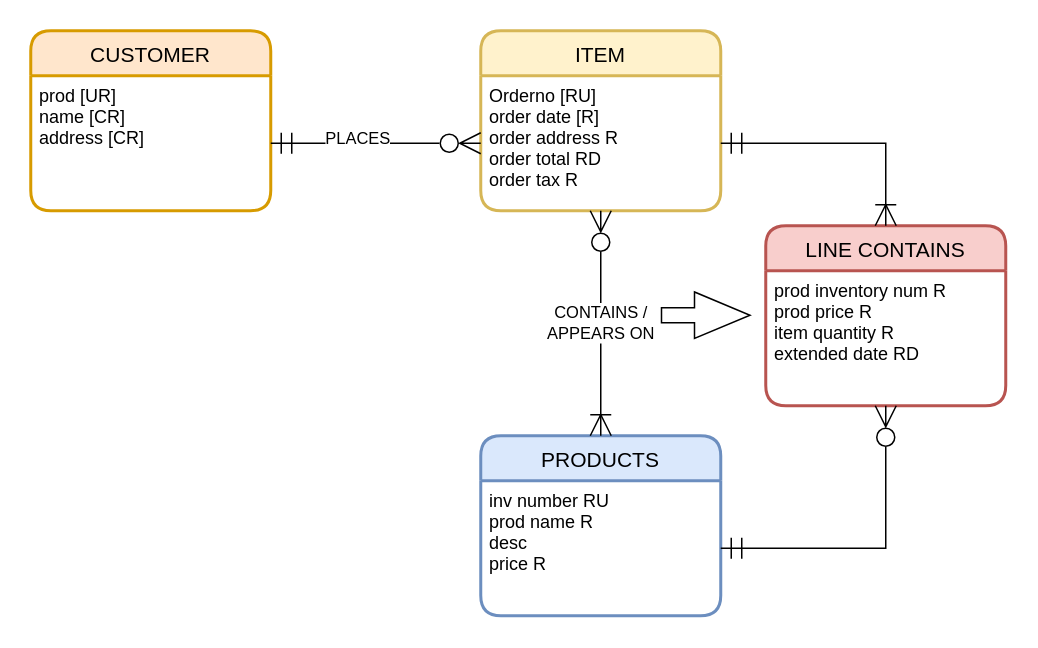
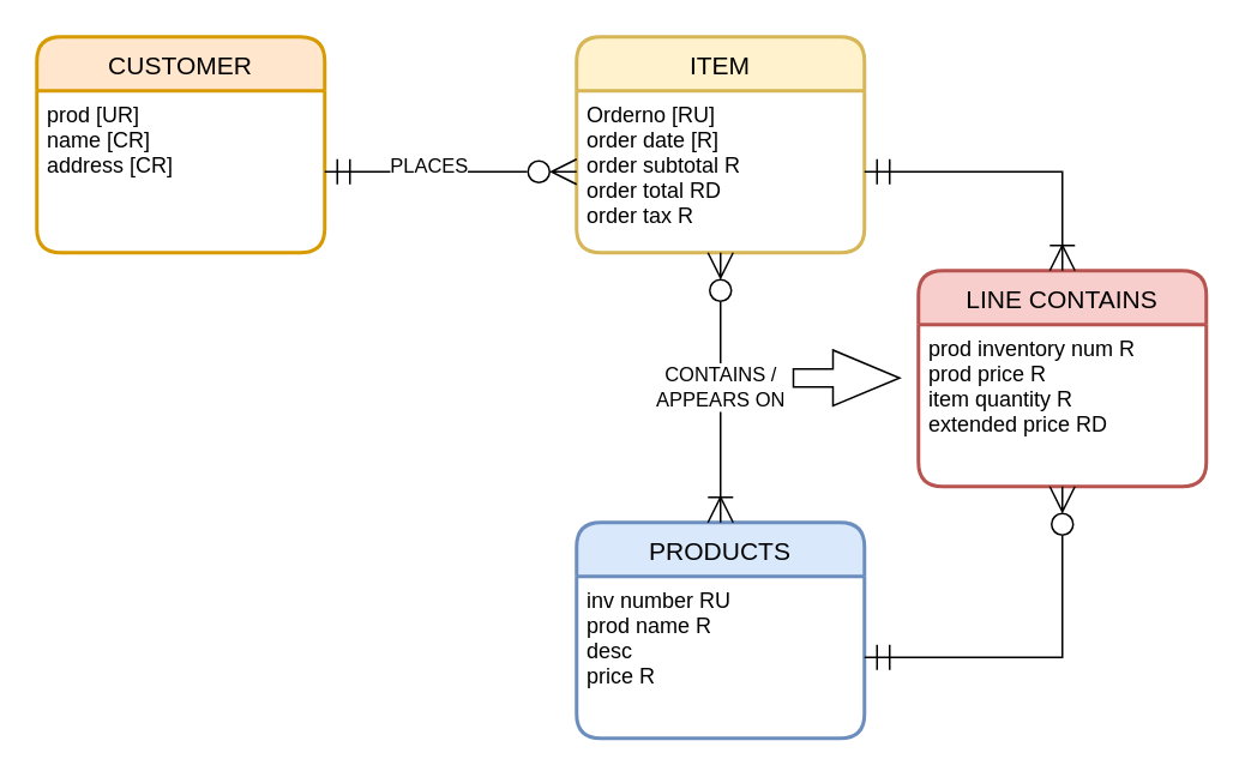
  <mxCell id="0" />
  <mxCell id="1" parent="0" />
  <mxCell id="2" value="CUSTOMER" style="swimlane;childLayout=stackLayout;horizontal=1;startSize=30;horizontalStack=0;rounded=1;fontSize=14;fontStyle=0;strokeWidth=2;resizeParent=0;resizeLast=1;shadow=0;dashed=0;align=center;fillColor=#ffe6cc;strokeColor=#d79b00;" vertex="1" parent="1"><mxGeometry x="20" y="20" width="160" height="120" as="geometry" /></mxCell>
  <mxCell id="3" value="prod [UR]&#10;name [CR]&#10;address [CR]" style="align=left;strokeColor=none;fillColor=none;spacingLeft=4;fontSize=12;verticalAlign=top;resizable=0;rotatable=0;part=1;" vertex="1" parent="2"><mxGeometry y="30" width="160" height="90" as="geometry" /></mxCell>
  <mxCell id="4" value="ITEM" style="swimlane;childLayout=stackLayout;horizontal=1;startSize=30;horizontalStack=0;rounded=1;fontSize=14;fontStyle=0;strokeWidth=2;resizeParent=0;resizeLast=1;shadow=0;dashed=0;align=center;fillColor=#fff2cc;strokeColor=#d6b656;" vertex="1" parent="1"><mxGeometry x="320" y="20" width="160" height="120" as="geometry" /></mxCell>
- <mxCell id="5" value="Orderno [RU]&#10;order date [R]&#10;order address R&#10;order total RD&#10;order tax R" style="align=left;strokeColor=none;fillColor=none;spacingLeft=4;fontSize=12;verticalAlign=top;resizable=0;rotatable=0;part=1;" vertex="1" parent="4"><mxGeometry y="30" width="160" height="90" as="geometry" /></mxCell>
+ <mxCell id="5" value="Orderno [RU]&#10;order date [R]&#10;order subtotal R&#10;order total RD&#10;order tax R" style="align=left;strokeColor=none;fillColor=none;spacingLeft=4;fontSize=12;verticalAlign=top;resizable=0;rotatable=0;part=1;" vertex="1" parent="4"><mxGeometry y="30" width="160" height="90" as="geometry" /></mxCell>
  <mxCell id="6" value="PRODUCTS" style="swimlane;childLayout=stackLayout;horizontal=1;startSize=30;horizontalStack=0;rounded=1;fontSize=14;fontStyle=0;strokeWidth=2;resizeParent=0;resizeLast=1;shadow=0;dashed=0;align=center;fillColor=#dae8fc;strokeColor=#6c8ebf;" vertex="1" parent="1"><mxGeometry x="320" y="290" width="160" height="120" as="geometry" /></mxCell>
  <mxCell id="7" value="inv number RU&#10;prod name R&#10;desc &#10;price R&#10;" style="align=left;strokeColor=none;fillColor=none;spacingLeft=4;fontSize=12;verticalAlign=top;resizable=0;rotatable=0;part=1;" vertex="1" parent="6"><mxGeometry y="30" width="160" height="90" as="geometry" /></mxCell>
  <mxCell id="8" value="LINE CONTAINS" style="swimlane;childLayout=stackLayout;horizontal=1;startSize=30;horizontalStack=0;rounded=1;fontSize=14;fontStyle=0;strokeWidth=2;resizeParent=0;resizeLast=1;shadow=0;dashed=0;align=center;fillColor=#f8cecc;strokeColor=#b85450;" vertex="1" parent="1"><mxGeometry x="510" y="150" width="160" height="120" as="geometry" /></mxCell>
- <mxCell id="9" value="prod inventory num R&#10;prod price R&#10;item quantity R&#10;extended date RD" style="align=left;strokeColor=none;fillColor=none;spacingLeft=4;fontSize=12;verticalAlign=top;resizable=0;rotatable=0;part=1;" vertex="1" parent="8"><mxGeometry y="30" width="160" height="90" as="geometry" /></mxCell>
+ <mxCell id="9" value="prod inventory num R&#10;prod price R&#10;item quantity R&#10;extended price RD" style="align=left;strokeColor=none;fillColor=none;spacingLeft=4;fontSize=12;verticalAlign=top;resizable=0;rotatable=0;part=1;" vertex="1" parent="8"><mxGeometry y="30" width="160" height="90" as="geometry" /></mxCell>
  <mxCell id="10" style="edgeStyle=orthogonalEdgeStyle;rounded=0;orthogonalLoop=1;jettySize=auto;html=1;endArrow=ERzeroToMany;endFill=0;startSize=12;endSize=12;startArrow=ERmandOne;startFill=0;" edge="1" parent="1" source="3" target="5"><mxGeometry relative="1" as="geometry" /></mxCell>
  <mxCell id="11" value="PLACES" style="edgeLabel;html=1;align=center;verticalAlign=middle;resizable=0;points=[];" vertex="1" connectable="0" parent="10"><mxGeometry x="-0.189" y="4" relative="1" as="geometry"><mxPoint as="offset" /></mxGeometry></mxCell>
  <mxCell id="12" value="CONTAINS /&lt;br&gt;APPEARS ON" style="edgeStyle=orthogonalEdgeStyle;rounded=0;orthogonalLoop=1;jettySize=auto;html=1;entryX=0.5;entryY=0;entryDx=0;entryDy=0;startArrow=ERzeroToMany;startFill=0;endArrow=ERoneToMany;endFill=0;startSize=12;endSize=12;" edge="1" parent="1" source="5" target="6"><mxGeometry relative="1" as="geometry" /></mxCell>
  <mxCell id="13" style="edgeStyle=orthogonalEdgeStyle;rounded=0;orthogonalLoop=1;jettySize=auto;html=1;entryX=0.5;entryY=0;entryDx=0;entryDy=0;startArrow=ERmandOne;startFill=0;endArrow=ERoneToMany;endFill=0;startSize=12;endSize=12;" edge="1" parent="1" source="5" target="8"><mxGeometry relative="1" as="geometry" /></mxCell>
  <mxCell id="14" style="edgeStyle=orthogonalEdgeStyle;rounded=0;orthogonalLoop=1;jettySize=auto;html=1;entryX=0.5;entryY=1;entryDx=0;entryDy=0;startArrow=ERmandOne;startFill=0;endArrow=ERzeroToMany;endFill=0;startSize=12;endSize=12;" edge="1" parent="1" source="7" target="9"><mxGeometry relative="1" as="geometry" /></mxCell>
  <mxCell id="15" value="" style="shape=flexArrow;endArrow=classic;html=1;rounded=0;startSize=12;endSize=12;" edge="1" parent="1"><mxGeometry width="50" height="50" relative="1" as="geometry"><mxPoint x="440" y="209.66" as="sourcePoint" /><mxPoint x="500" y="209.66" as="targetPoint" /></mxGeometry></mxCell>
